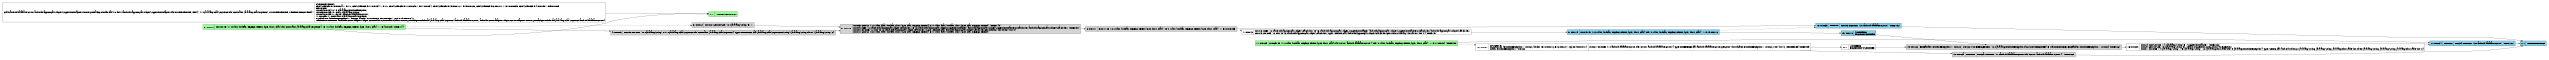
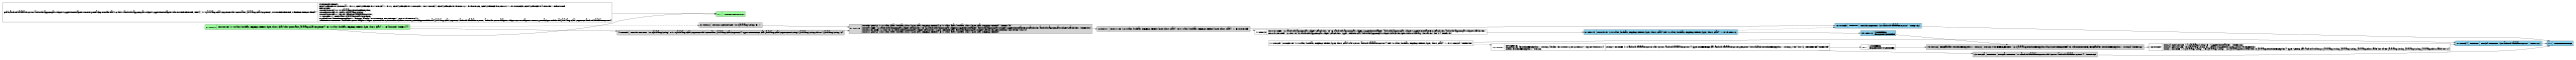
  digraph {
    rankdir=LR
    node [fillcolor=lightgrey shape=record style=filled]
    n1 [fillcolor=palegreen label="{0\:\ ?|MTH_ENTER_BLOCK\l}"]
    n2 [fillcolor=palegreen label="{2\:\ 0x0000|0x0000: IF  (r7 I:??[int, boolean, OBJECT, ARRAY, byte, short, char] A[D('constraint' java.lang.CharSequence)]) != (0 ??[int, boolean, OBJECT, ARRAY, byte, short, char])  \-\> B:4:0x0005  (LINE:144)\l}"]
    n3 [label="{3\:\ 0x0002|0x0002: CONST_STR  (r0 I:java.lang.String) =  \"\" \l}"]
    n4 [label="{4\:\ 0x0005|0x0005: INVOKE  (r0 I:java.lang.String) = (r7 I:java.lang.CharSequence A[D('constraint' java.lang.CharSequence)]) type: INTERFACE call: java.lang.CharSequence.toString():java.lang.String A[MD:():java.lang.String (c)]\l}"]
    n5 [label="{5\:\ 0x0009|0x0009: CONST  (r1 I:??[int, float, boolean, short, byte, char, OBJECT, ARRAY]) = (0 ??[int, float, boolean, short, byte, char, OBJECT, ARRAY])  (LINE:149)\l0x000a: IGET  (r2 I:androidx.appcompat.widget.SearchView) = (r6 I:androidx.appcompat.widget.SuggestionsAdapter) androidx.appcompat.widget.SuggestionsAdapter.mSearchView androidx.appcompat.widget.SearchView  (LINE:150)\l0x000c: INVOKE  (r2 I:int) = (r2 I:androidx.appcompat.widget.SearchView) type: VIRTUAL call: androidx.appcompat.widget.SearchView.getVisibility():int A[MD:():int (s)]\l0x0010: CONST  (r3 I:??[int, float, boolean, short, byte, char, OBJECT, ARRAY]) = (0 ??[int, float, boolean, short, byte, char, OBJECT, ARRAY]) \l}"]
    n6 [label="{6\:\ 0x0011|0x0011: IF  (r2 I:??[int, boolean, OBJECT, ARRAY, byte, short, char]) != (0 ??[int, boolean, OBJECT, ARRAY, byte, short, char])  \-\> B:18:0x0035 \l}"]
    n7 [fillcolor=white label="{7\:\ 0x0013|0x0013: IGET  (r2 I:androidx.appcompat.widget.SearchView) = (r6 I:androidx.appcompat.widget.SuggestionsAdapter) androidx.appcompat.widget.SuggestionsAdapter.mSearchView androidx.appcompat.widget.SearchView \l0x0015: INVOKE  (r2 I:int) = (r2 I:androidx.appcompat.widget.SearchView) type: VIRTUAL call: androidx.appcompat.widget.SearchView.getWindowVisibility():int A[MD:():int (s)] (LINE:151)\l}"]
    n8 [fillcolor=skyblue label="{18\:\ 0x0035|RETURN\l|0x0035: RETURN  (r3 I:android.database.Cursor)  (LINE:152)\l}"]
    n9 [fillcolor=skyblue label="{8\:\ 0x0019|0x0019: IF  (r2 I:??[int, boolean, OBJECT, ARRAY, byte, short, char]) == (0 ??[int, boolean, OBJECT, ARRAY, byte, short, char])  \-\> B:19:0x001c \l}"]
    n10 [fillcolor=skyblue label="{1\:\ ?|MTH_EXIT_BLOCK\l}"]
    n11 [fillcolor=skyblue label="{19\:\ 0x001c|SYNTHETIC\lEXC_TOP_SPLITTER\l}"]
    n12 [label="{15\:\ 0x002c|ExcHandler: RuntimeException \-\> 0x002c\l|0x002c: MOVE_EXCEPTION  (r2 I:java.lang.RuntimeException A[CUSTOM_DECLARE]) =  A[DONT_INLINE, ExcHandler: RuntimeException \-\> 0x002c] (LINE:162)\l}"]
    n13 [fillcolor=white label="{16\:\ 0x002d|0x002d: CONST_STR  (r4 I:java.lang.String) =  \"SuggestionsAdapter\"  (LINE:163)\l0x002f: CONST_STR  (r5 I:java.lang.String) =  \"Search suggestions query threw an exception.\" \l0x0031: INVOKE  (r4 I:java.lang.String), (r5 I:java.lang.String), (r2 I:java.lang.Throwable A[D('e' java.lang.RuntimeException)]) type: STATIC call: android.util.Log.w(java.lang.String, java.lang.String, java.lang.Throwable):int A[MD:(java.lang.String, java.lang.String, java.lang.Throwable):int (c)]\l}"]
-   n14 [fillcolor=palegreen label="{11\:\ 0x0025|0x0025: IF  (r1 I:??[int, boolean, OBJECT, ARRAY, byte, short, char] A[D('cursor' android.database.Cursor)]) == (0 ??[int, boolean, OBJECT, ARRAY, byte, short, char])  \-\> B:17:0x0034  (LINE:158)\l}"]
+   n14 [fillcolor=white label="{11\:\ 0x0025|0x0025: IF  (r1 I:??[int, boolean, OBJECT, ARRAY, byte, short, char] A[D('cursor' android.database.Cursor)]) == (0 ??[int, boolean, OBJECT, ARRAY, byte, short, char])  \-\> B:17:0x0034  (LINE:158)\l}"]
    n15 [fillcolor=white label="{12\:\ 0x0027|TRY_LEAVE\lTryCatch #0 \{RuntimeException \-\> 0x002c, blocks: (B:10:0x001c, B:12:0x0027), top: B:19:0x001c \}\lCatch: RuntimeException \-\> 0x002c\l|0x0027: INVOKE  (r1 I:android.database.Cursor A[D('cursor' android.database.Cursor)]) type: INTERFACE call: android.database.Cursor.getCount():int A[Catch: RuntimeException \-\> 0x002c, MD:():int (c), TRY_LEAVE] (LINE:159)\l}"]
    n16 [fillcolor=skyblue label="{17\:\ 0x0034|RETURN\l|0x0034: RETURN  (r3 I:android.database.Cursor)  (LINE:167)\l}"]
    n17 [label="{13\:\ 0x002a|RETURN\l|0x002a: RETURN  (r1 I:android.database.Cursor A[D('cursor' android.database.Cursor)])  (LINE:160)\l}"]
    n18 [fillcolor=white label="{20\:\ ?|SYNTHETIC\lEXC_BOTTOM_SPLITTER\l}"]
    n19 [fillcolor=white label="{public android.database.Cursor androidx.appcompat.widget.SuggestionsAdapter.runQueryOnBackgroundThread((r6 'this' I:androidx.appcompat.widget.SuggestionsAdapter A[IMMUTABLE_TYPE, THIS]), (r7 I:java.lang.CharSequence A[D('constraint' java.lang.CharSequence), IMMUTABLE_TYPE, METHOD_ARGUMENT]))  | USE_LINES_HINTS\lCROSS_EDGE: B:13:0x002a \-\> B:1:?, CROSS_EDGE: B:17:0x0034 \-\> B:1:?, CROSS_EDGE: B:11:0x0025 \-\> B:17:0x0034, CROSS_EDGE: B:19:0x001c \-\> B:15:0x002c, CROSS_EDGE: B:6:0x0011 \-\> B:18:0x0035, CROSS_EDGE: B:4:0x0005 \-\> B:5:0x0009\lDebug Info:\l  0x002d\-0x0034: r2 'e' Ljava\/lang\/RuntimeException;\l  0x0009\-0x0035: r0 'query' Ljava\/lang\/String;\l  0x000a\-0x0035: r1 'cursor' Landroid\/database\/Cursor;\l  \-1 \-0x0035: r7 'constraint' Ljava\/lang\/CharSequence;\lTryCatch #0 \{RuntimeException \-\> 0x002c, blocks: (B:10:0x001c, B:12:0x0027), top: B:19:0x001c \}\lMETHOD_OVERRIDE: [androidx.cursoradapter.widget.CursorFilter.CursorFilterClient.runQueryOnBackgroundThread(java.lang.CharSequence):android.database.Cursor, androidx.cursoradapter.widget.CursorAdapter.runQueryOnBackgroundThread(java.lang.CharSequence):android.database.Cursor]\l}"]
    n2 -> n1
    n2 -> n3 [style=dashed]
    n2 -> n4
    n3 -> n5
    n4 -> n5
    n5 -> n6
    n6 -> n7 [style=dashed]
    n6 -> n8
    n7 -> n9
    n8 -> n10
    n9 -> n8 [style=dashed]
    n9 -> n11
    n11 -> n12
    n12 -> n13
    n13 -> n16
    n14 -> n15 [style=dashed]
    n14 -> n16
    n15 -> n17
    n15 -> n18
    n16 -> n10
    n17 -> n10
    n18 -> n12
    n19 -> n1
  }
